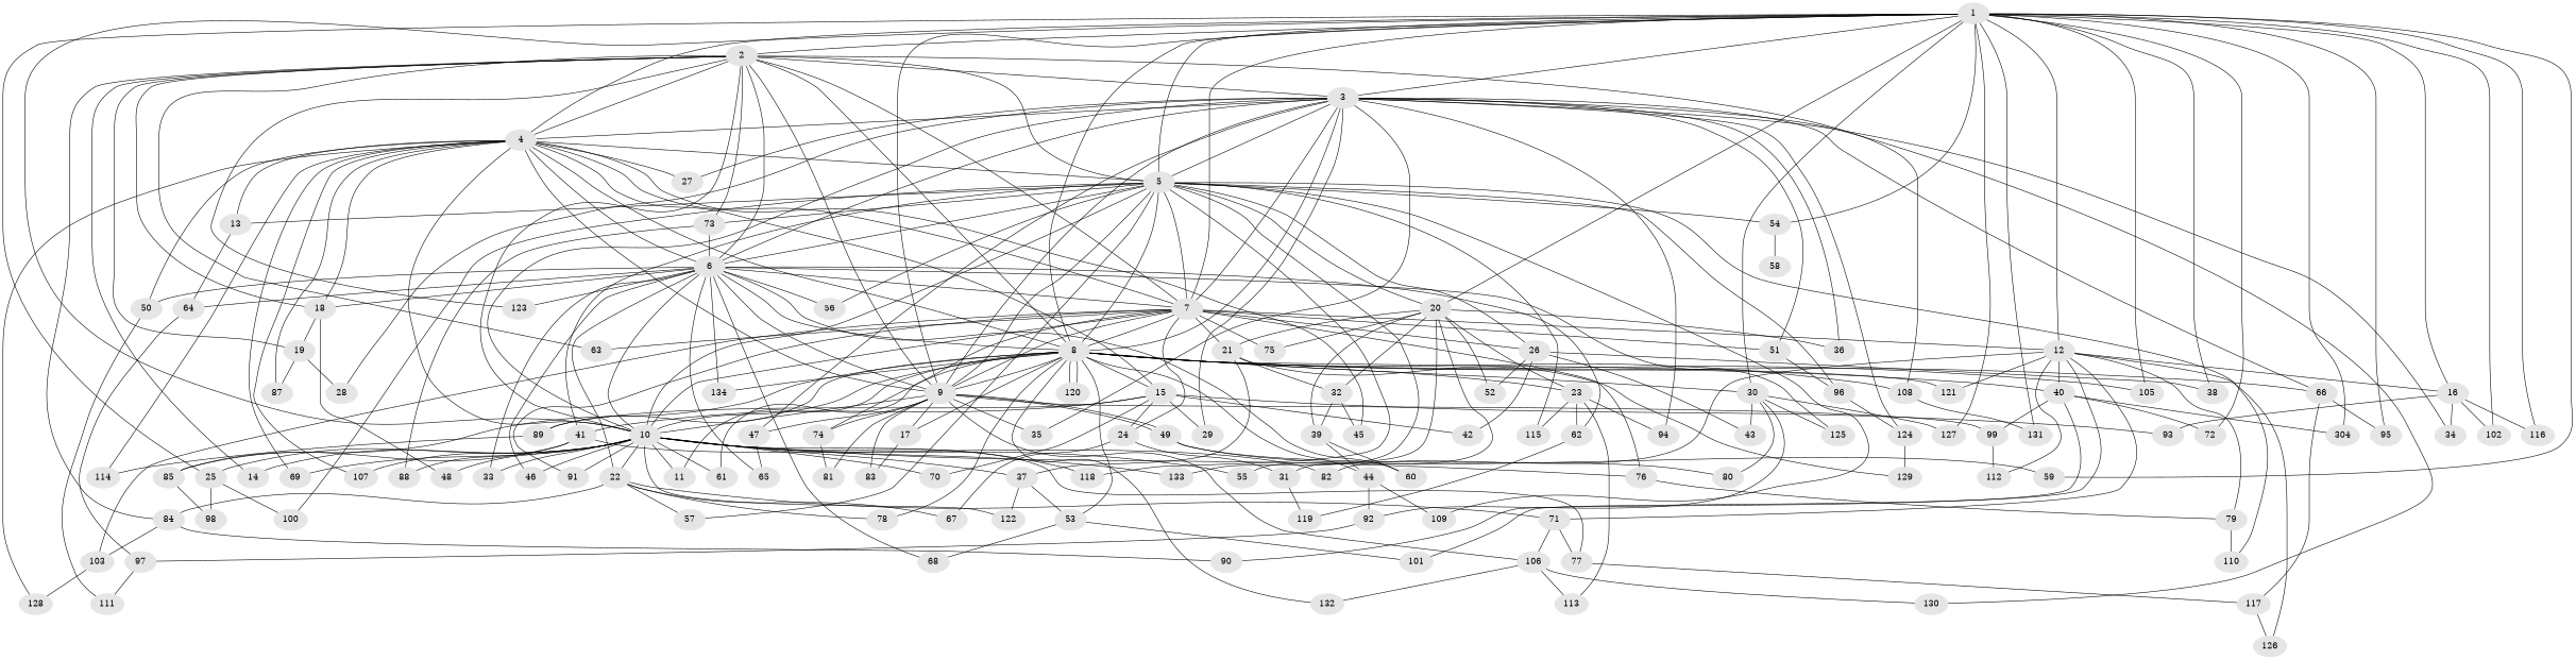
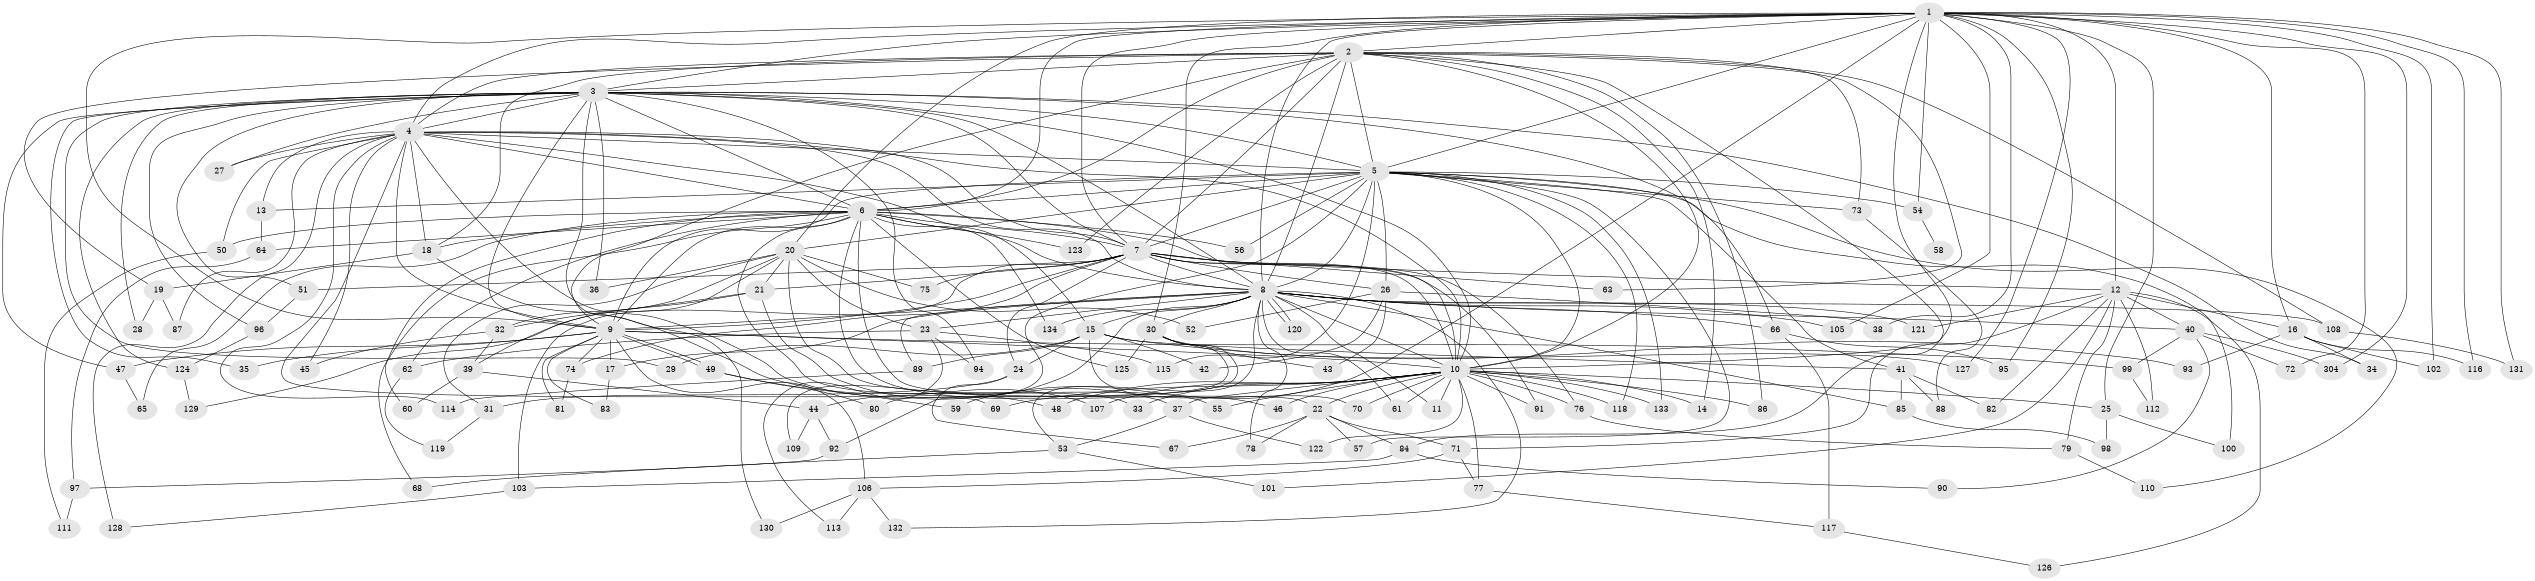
  graph {
    node [color=gray90 style=filled]
    1
    2
    3
    4
    5
    6
    7
    8
    9
    10
    12
    16
    20
    25
    30
    38
    54
    59
    72
    95
    102
    n22 [label=304]
    105
    116
    127
    131
    14
    18
    19
    63
    73
    84
+   86
    108
    123
    27
    28
    29
    34
    35
    36
    47
    51
    66
    94
    124
    130
    13
    15
    45
    50
    69
    87
    107
    114
    128
    26
    41
    56
    57
    96
    100
    109
    110
    115
    118
    133
    22
    33
    46
    60
    62
    64
    65
    68
    125
    134
    21
    24
    74
    75
    76
    91
    103
    11
    17
    23
    40
    44
    53
    61
    78
    85
    89
    120
    121
    132
    49
    81
    83
    99
    106
    37
    48
    55
    70
    77
    122
    71
    79
    82
    101
    112
    126
    93
    31
    32
    39
    52
    98
    43
    80
    92
    58
    88
    90
    117
    129
    42
    111
    67
    119
    97
    113
    1 -- 2
    1 -- 3
    1 -- 4
    1 -- 5
-   73 -- 6
+   1 -- 6
    1 -- 7
    1 -- 8
    1 -- 9
    1 -- 10
    1 -- 12
    1 -- 16
    1 -- 20
    1 -- 25
    1 -- 30
    1 -- 38
    1 -- 54
    1 -- 59
    1 -- 72
    1 -- 95
    1 -- 102
    1 -- n22
    1 -- 105
    1 -- 116
    1 -- 127
    1 -- 131
    2 -- 3
    2 -- 4
    2 -- 5
    2 -- 6
    2 -- 7
    2 -- 8
    2 -- 9
    2 -- 10
    2 -- 14
    2 -- 18
    2 -- 19
    2 -- 63
    2 -- 73
    2 -- 84
+   2 -- 86
    2 -- 108
    2 -- 123
    3 -- 4
    3 -- 5
    3 -- 6
    3 -- 7
    3 -- 8
    3 -- 9
    3 -- 10
    3 -- 27
    3 -- 28
    3 -- 29
    3 -- 34
    3 -- 35
    3 -- 36
    3 -- 47
    3 -- 51
    3 -- 66
    3 -- 94
    3 -- 124
    3 -- 130
    4 -- 5
    4 -- 6
    4 -- 7
    4 -- 8
    4 -- 9
    4 -- 10
    4 -- 18
    4 -- 27
    4 -- 13
    4 -- 15
    4 -- 45
    4 -- 50
    4 -- 69
    4 -- 87
    4 -- 107
    4 -- 114
    4 -- 128
    5 -- 6
    5 -- 7
    5 -- 8
    5 -- 9
    5 -- 10
    5 -- 20
    5 -- 54
    5 -- 73
    5 -- 13
    5 -- 26
    5 -- 41
    5 -- 56
    5 -- 57
-   5 -- 96
+   3 -- 96
    5 -- 100
    5 -- 109
    5 -- 110
    5 -- 115
    5 -- 118
    5 -- 133
    6 -- 7
    6 -- 8
    6 -- 9
    6 -- 10
    6 -- 18
    6 -- 123
    6 -- 50
    6 -- 56
    6 -- 22
    6 -- 33
    6 -- 46
    6 -- 60
    6 -- 62
    6 -- 64
    6 -- 65
    6 -- 68
    6 -- 125
    6 -- 134
    7 -- 8
    7 -- 9
    7 -- 10
    7 -- 12
    7 -- 63
    7 -- 51
    7 -- 26
    7 -- 21
    7 -- 24
    7 -- 74
    7 -- 75
    7 -- 76
    7 -- 91
    7 -- 103
    8 -- 9
    8 -- 10
    8 -- 30
    8 -- 105
    8 -- 108
    8 -- 66
    8 -- 15
    8 -- 134
    8 -- 11
    8 -- 17
    8 -- 23
    8 -- 40
    8 -- 44
    8 -- 53
    8 -- 61
    8 -- 78
    8 -- 85
    8 -- 89
    8 -- 120
    8 -- 120
    8 -- 121
    8 -- 132
    9 -- 10
    9 -- 35
    9 -- 47
    9 -- 74
    9 -- 17
    9 -- 49
    9 -- 49
    9 -- 81
    9 -- 83
    9 -- 99
    9 -- 106
    10 -- 25
    10 -- 14
+   10 -- 86
    10 -- 69
    10 -- 107
    10 -- 118
    10 -- 133
    10 -- 22
    10 -- 33
    10 -- 46
    10 -- 76
    10 -- 91
    10 -- 11
    10 -- 61
    10 -- 37
    10 -- 48
    10 -- 55
    10 -- 70
    10 -- 77
    10 -- 122
    12 -- 16
    12 -- 40
    12 -- 121
    12 -- 71
    12 -- 79
    12 -- 82
    12 -- 101
    12 -- 112
    12 -- 126
    16 -- 102
    16 -- 116
    16 -- 34
    16 -- 93
    20 -- 36
    20 -- 21
    20 -- 75
    20 -- 23
    20 -- 55
    20 -- 31
    20 -- 32
    20 -- 39
    20 -- 52
    25 -- 100
    25 -- 98
    30 -- 127
    30 -- 125
    30 -- 43
    30 -- 80
    30 -- 92
    54 -- 58
    18 -- 19
    18 -- 48
    19 -- 28
    19 -- 87
    73 -- 88
    84 -- 103
    84 -- 90
    108 -- 131
    47 -- 65
    51 -- 96
    66 -- 95
    66 -- 117
    124 -- 129
    13 -- 64
    15 -- 29
    15 -- 41
    15 -- 24
    15 -- 89
    15 -- 70
    15 -- 93
    15 -- 42
    50 -- 111
    26 -- 38
    26 -- 52
    26 -- 43
    26 -- 42
    41 -- 85
    41 -- 82
    41 -- 88
    96 -- 124
    22 -- 84
    22 -- 57
    22 -- 78
    22 -- 71
    22 -- 67
    62 -- 119
    64 -- 97
    21 -- 37
    21 -- 32
    21 -- 129
    24 -- 31
    24 -- 67
    74 -- 81
    76 -- 79
    103 -- 128
    17 -- 83
    23 -- 94
    23 -- 115
    23 -- 62
    23 -- 113
    40 -- 72
    40 -- n22
    40 -- 99
    40 -- 90
    44 -- 109
    44 -- 92
    53 -- 68
    53 -- 101
    85 -- 98
    89 -- 114
    49 -- 59
    49 -- 80
    99 -- 112
    106 -- 130
    106 -- 132
    106 -- 113
    37 -- 53
    37 -- 122
    77 -- 117
    71 -- 106
    71 -- 77
    79 -- 110
    31 -- 119
    32 -- 45
    32 -- 39
    39 -- 60
    39 -- 44
    92 -- 97
    117 -- 126
    97 -- 111
  }
